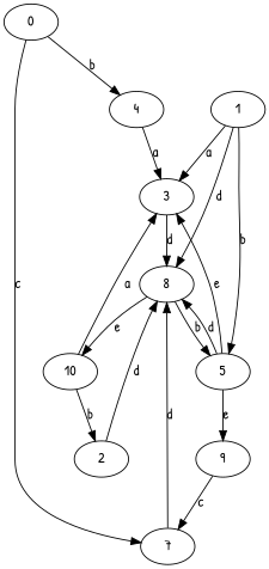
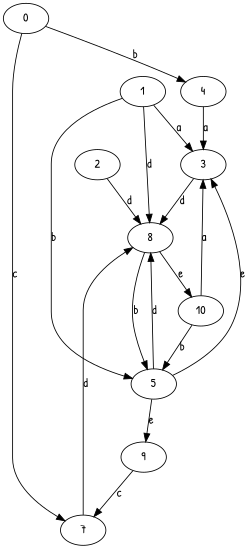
  strict digraph {
    fontname="Patrick Hand"
    node [fontname="Patrick Hand"]
    edge [fontname="Patrick Hand"]
    0
    4
    7
    3
    8
    5
    10
    9
    1
    2
    0 -> 4 [label=b]
    0 -> 7 [label=c]
    4 -> 3 [label=a]
    7 -> 8 [label=d]
    3 -> 8 [label=d]
    8 -> 5 [label=b]
    8 -> 10 [label=e]
    5 -> 3 [label=e]
    5 -> 8 [label=d]
    5 -> 9 [label=e]
    10 -> 3 [label=a]
-   10 -> 2 [label=b]
+   10 -> 5 [label=b]
    9 -> 7 [label=c]
    1 -> 3 [label=a]
    1 -> 8 [label=d]
    1 -> 5 [label=b]
    2 -> 8 [label=d]
  }
